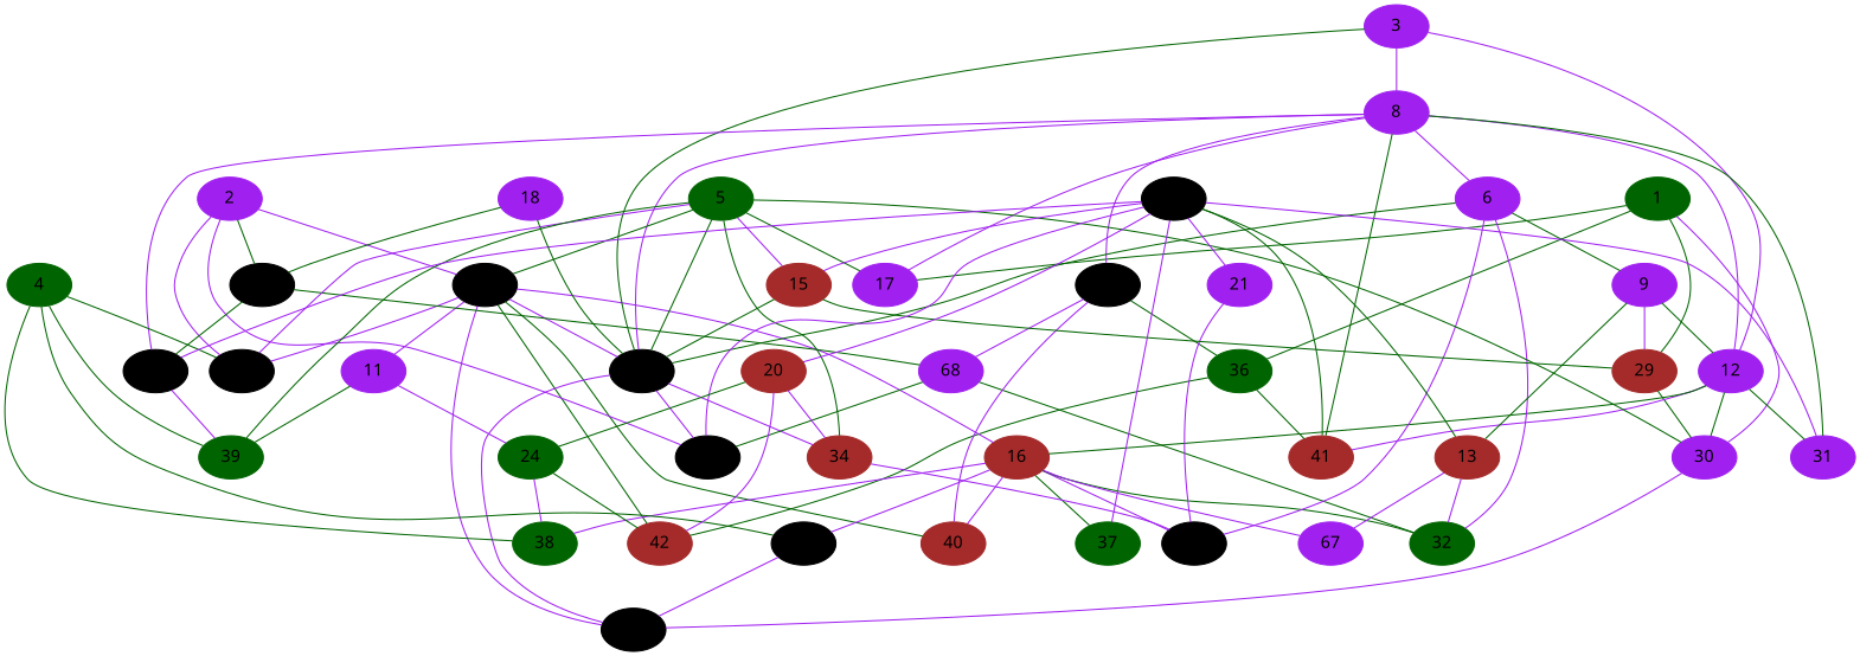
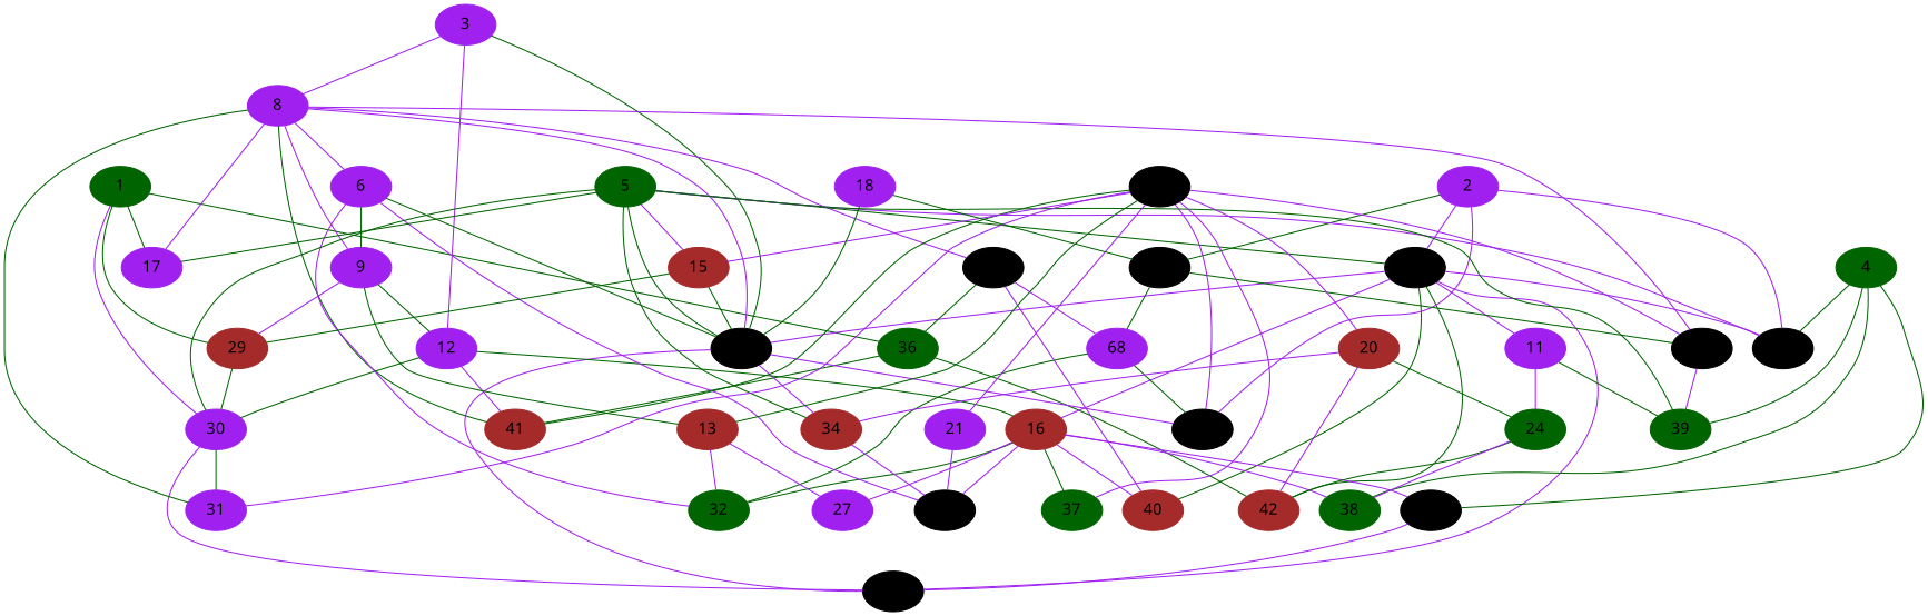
  graph {
    fontname="Noto Sans"
    node [color=purple fontname="Noto Sans" style=filled]
    edge [color=purple fontname="Noto Sans" weight=1.0]
    1 [color=darkgreen]
    17
    29 [color=brown]
    30
    36 [color=darkgreen]
    33 [color=black]
    42 [color=brown]
    41 [color=brown]
    7 [color=black]
    2
    14 [color=black]
    19 [color=black]
    35 [color=black]
    25 [color=black]
    11
    16 [color=brown]
    40 [color=brown]
    23 [color=black]
    n19 [label=68]
    3
    8
    12
    6
    26 [color=black]
    31
    43 [color=black]
    21
    34 [color=brown]
    4 [color=darkgreen]
    22 [color=black]
    38 [color=darkgreen]
    39 [color=darkgreen]
    5 [color=darkgreen]
    15 [color=brown]
    9
    32 [color=darkgreen]
    13 [color=brown]
    24 [color=darkgreen]
    37 [color=darkgreen]
-   27 [label=67]
+   27
    10 [color=black]
    20 [color=brown]
    18
    1 -- 17 [color=darkgreen]
    1 -- 29 [color=darkgreen]
    1 -- 30
    1 -- 36 [color=darkgreen]
    29 -- 30 [color=darkgreen]
    30 -- 33
    36 -- 42 [color=darkgreen]
    36 -- 41 [color=darkgreen]
    7 -- 33
    7 -- 42 [color=darkgreen]
    7 -- 14
    7 -- 25 [weight=2.0]
    7 -- 11
    7 -- 16
    7 -- 40 [color=darkgreen]
    2 -- 7
    2 -- 14
    2 -- 19 [color=darkgreen]
    2 -- 35
    19 -- 23 [color=darkgreen]
    19 -- n19 [color=darkgreen]
    25 -- 33
    25 -- 35
    25 -- 34
    11 -- 39 [color=darkgreen]
    11 -- 24
    16 -- 40 [weight=2.0]
    16 -- 43
    16 -- 22 [weight=2.0]
    16 -- 38 [weight=2.0]
    16 -- 32 [color=darkgreen]
    16 -- 37 [color=darkgreen]
    16 -- 27
    23 -- 39
    n19 -- 35 [color=darkgreen]
    n19 -- 32 [color=darkgreen]
    3 -- 25 [color=darkgreen]
    3 -- 8
    3 -- 12
    8 -- 17 [weight=2.0]
    8 -- 41 [color=darkgreen]
    8 -- 25
    8 -- 23
-   8 -- 12
+   8 -- 9
    8 -- 6
    8 -- 26
    8 -- 31 [color=darkgreen weight=3.0]
    12 -- 30 [color=darkgreen weight=2.0]
    12 -- 41
    12 -- 16 [color=darkgreen]
-   12 -- 31 [color=darkgreen]
+   30 -- 31 [color=darkgreen]
    6 -- 25 [color=darkgreen]
    6 -- 43
    6 -- 9 [color=darkgreen]
    6 -- 32
    26 -- 36 [color=darkgreen]
    26 -- 40
    26 -- n19
    21 -- 43
    34 -- 43
    4 -- 14 [color=darkgreen]
    4 -- 22 [color=darkgreen]
    4 -- 38 [color=darkgreen]
    4 -- 39 [color=darkgreen]
    22 -- 33
    5 -- 17 [color=darkgreen]
    5 -- 30 [color=darkgreen]
    5 -- 7 [color=darkgreen]
    5 -- 14
    5 -- 25 [color=darkgreen]
    5 -- 34 [color=darkgreen]
    5 -- 39 [color=darkgreen]
    5 -- 15
    15 -- 29 [color=darkgreen]
    15 -- 25 [color=darkgreen]
    9 -- 29
    9 -- 12 [color=darkgreen]
    9 -- 13 [color=darkgreen]
    13 -- 32
    13 -- 27
    24 -- 42 [color=darkgreen]
    24 -- 38
    10 -- 41 [color=darkgreen]
    10 -- 35
    10 -- 23
    10 -- 31 [weight=2.0]
    10 -- 21
    10 -- 15
    10 -- 13 [color=darkgreen]
    10 -- 37 [weight=3.0]
    10 -- 20
    20 -- 42
    20 -- 34
    20 -- 24 [color=darkgreen]
    18 -- 19 [color=darkgreen]
    18 -- 25 [color=darkgreen weight=2.0]
  }
